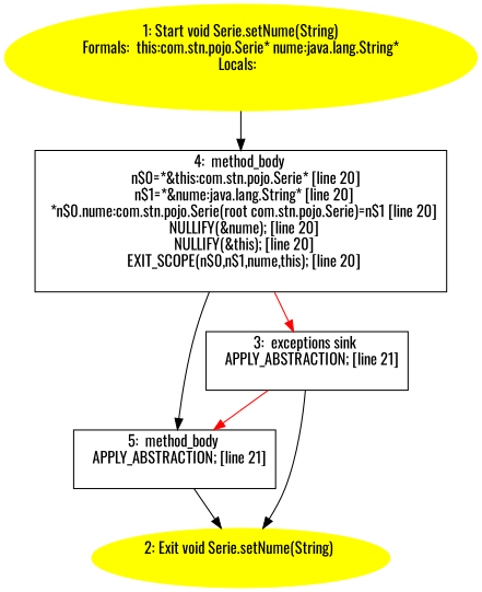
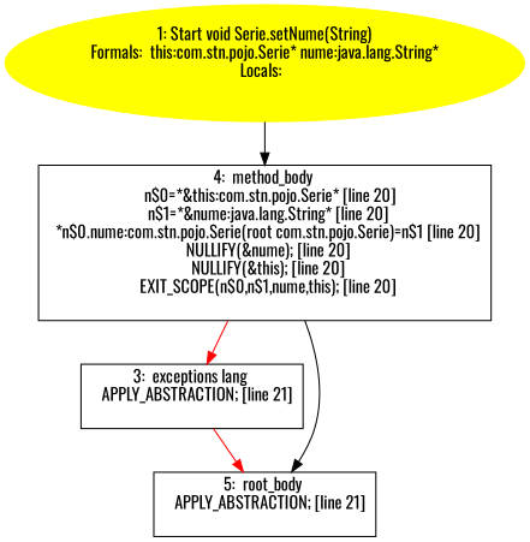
  digraph {
    fontname=Oswald
    node [fontname=Oswald shape=box]
    edge [fontname=Oswald]
    n1 [color=yellow label="1: Start void Serie.setNume(String)\nFormals:  this:com.stn.pojo.Serie* nume:java.lang.String*\nLocals:  \n  " style=filled shape=""]
    n2 [label="4:  method_body \n   n$0=*&this:com.stn.pojo.Serie* [line 20]\n  n$1=*&nume:java.lang.String* [line 20]\n  *n$0.nume:com.stn.pojo.Serie(root com.stn.pojo.Serie)=n$1 [line 20]\n  NULLIFY(&nume); [line 20]\n  NULLIFY(&this); [line 20]\n  EXIT_SCOPE(n$0,n$1,nume,this); [line 20]\n "]
-   n3 [label="3:  exceptions sink \n   APPLY_ABSTRACTION; [line 21]\n "]
-   n4 [label="5:  method_body \n   APPLY_ABSTRACTION; [line 21]\n "]
-   n5 [color=yellow label="2: Exit void Serie.setNume(String) \n  " style=filled shape=""]
+   n3 [label="3:  exceptions lang \n   APPLY_ABSTRACTION; [line 21]\n "]
+   n4 [label="5:  root_body \n   APPLY_ABSTRACTION; [line 21]\n "]
    n1 -> n2
    n2 -> n3 [color=red]
    n2 -> n4
    n3 -> n4 [color=red]
-   n3 -> n5
-   n4 -> n5
  }
